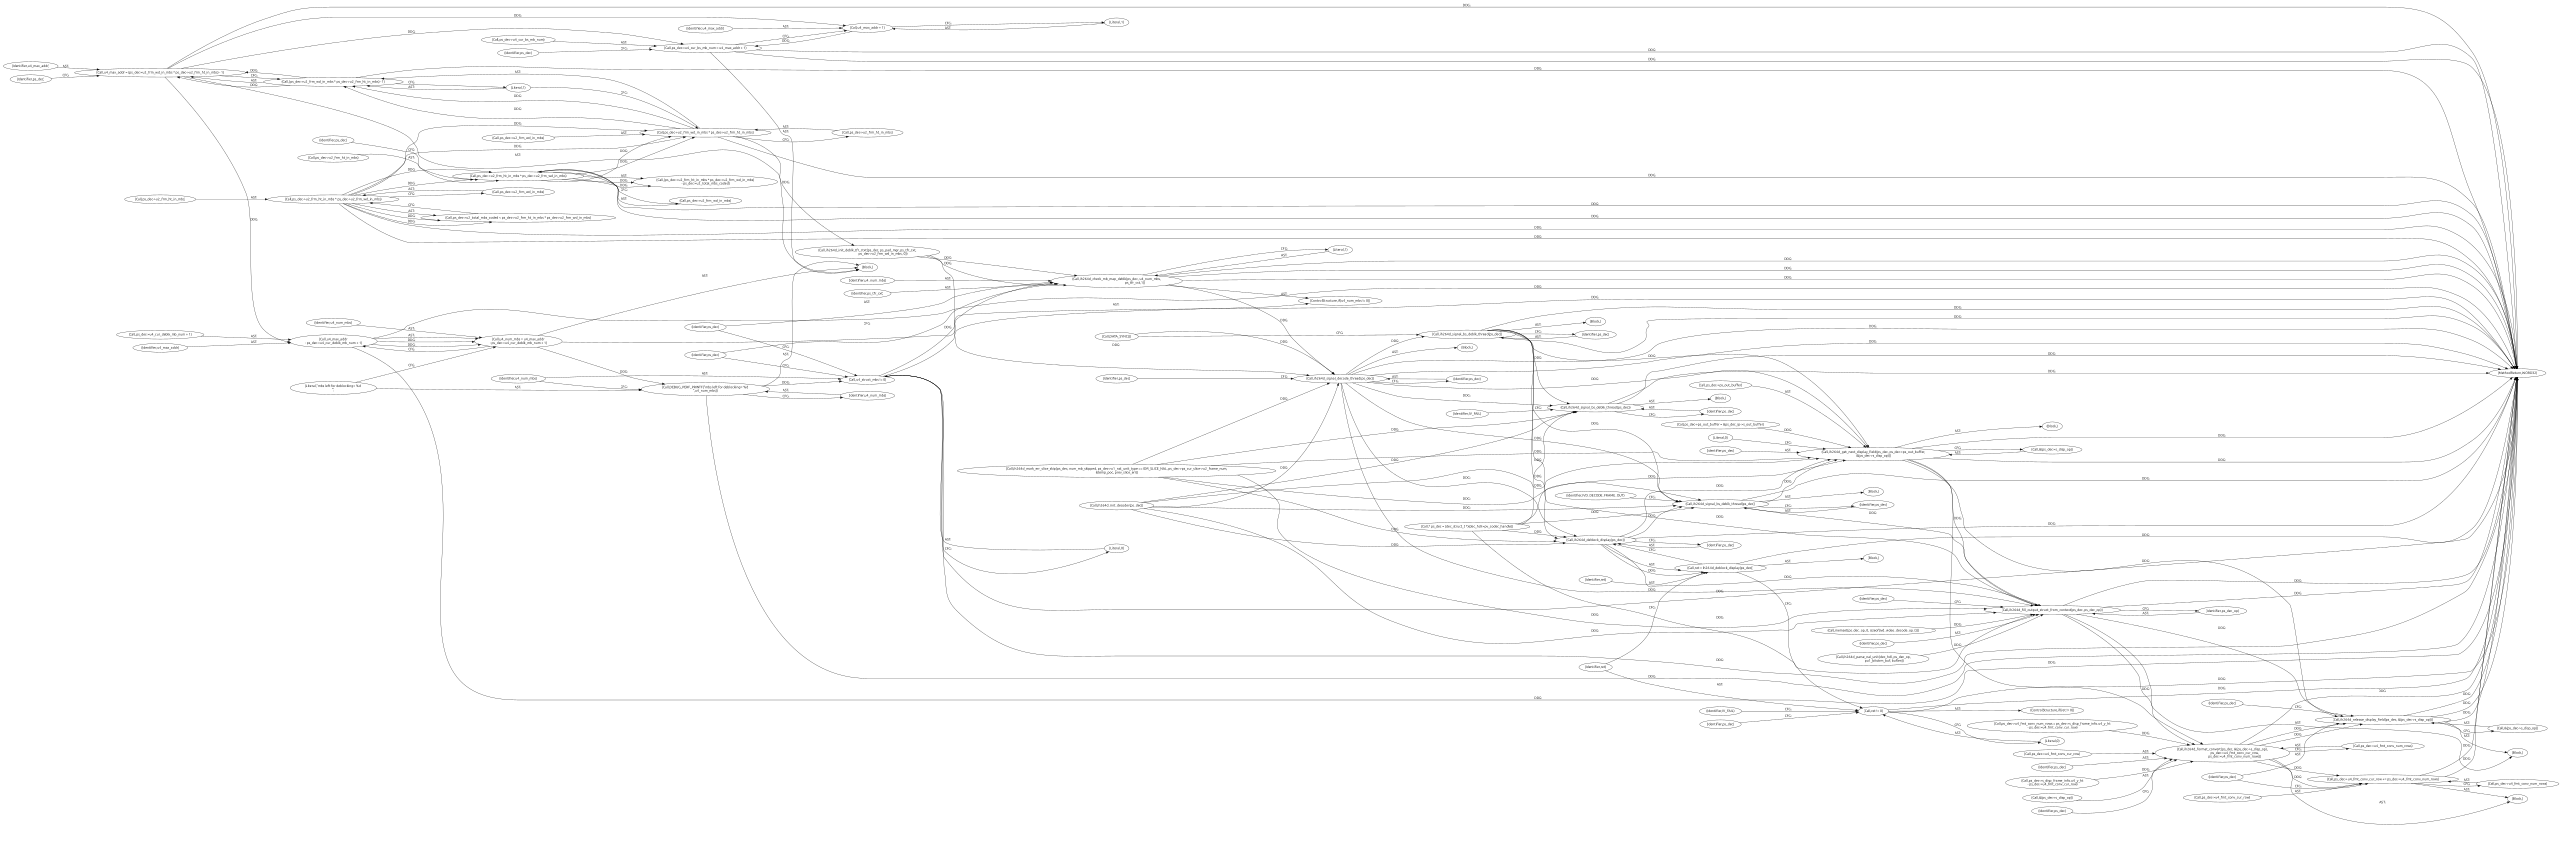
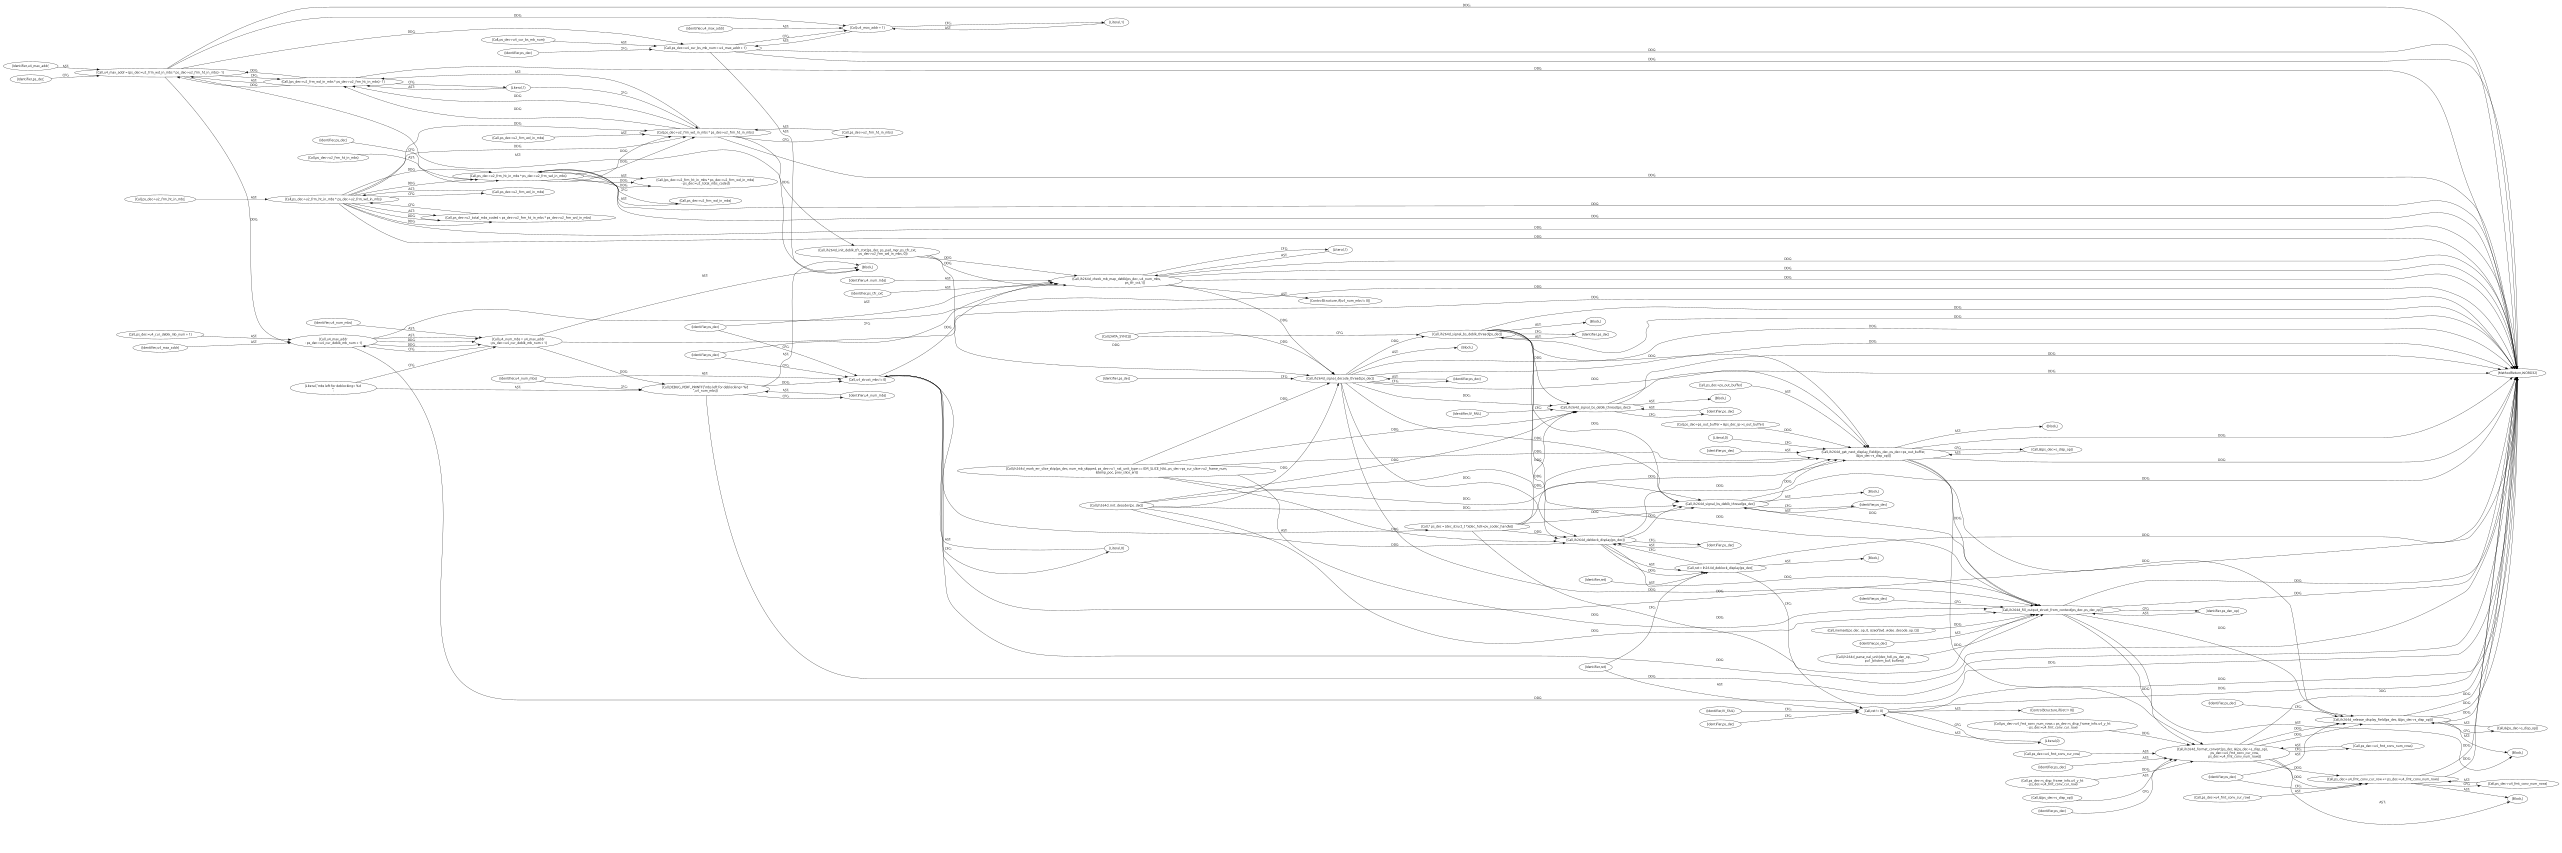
  digraph {
    fontname=Ubuntu
    rankdir=LR
    node [fontname=Ubuntu]
    edge [fontname=Ubuntu]
    n1 [label="(Call,u4_max_addr = (ps_dec->u2_frm_wd_in_mbs * ps_dec->u2_frm_ht_in_mbs) - 1)"]
    n2 [label="(Call,(ps_dec->u2_frm_wd_in_mbs * ps_dec->u2_frm_ht_in_mbs) - 1)"]
    n3 [label="(Call,ps_dec->u4_cur_bs_mb_num = u4_max_addr + 1)"]
    n4 [label="(Call,u4_max_addr + 1)"]
    n5 [label="(Call,u4_max_addr\n - ps_dec->u4_cur_deblk_mb_num + 1)"]
    n6 [label="(Block,)"]
    n7 [label="(MethodReturn,WORD32)"]
    n8 [label="(Literal,1)"]
    n9 [label="(Literal,1)"]
    n10 [label="(Call,u4_num_mbs = u4_max_addr\n - ps_dec->u4_cur_deblk_mb_num + 1)"]
    n11 [label="(Call,ps_dec->u2_frm_wd_in_mbs * ps_dec->u2_frm_ht_in_mbs)"]
    n12 [label="(Call,ps_dec->u2_frm_ht_in_mbs)"]
    n13 [label="(Call,ih264d_init_deblk_tfr_ctxt(ps_dec, ps_pad_mgr, ps_tfr_cxt,\n                                           ps_dec->u2_frm_wd_in_mbs, 0))"]
    n14 [label="(Call,ih264d_check_mb_map_deblk(ps_dec, u4_num_mbs,\n                                                   ps_tfr_cxt,1))"]
    n15 [label="(Call,ih264d_signal_decode_thread(ps_dec))"]
    n16 [label="(Call,ps_dec->u2_frm_ht_in_mbs * ps_dec->u2_frm_wd_in_mbs)"]
    n17 [label="(Call,ps_dec->u2_frm_ht_in_mbs * ps_dec->u2_frm_wd_in_mbs)"]
    n18 [label="(Call,ps_dec->u2_total_mbs_coded < ps_dec->u2_frm_ht_in_mbs * ps_dec->u2_frm_wd_in_mbs)"]
    n19 [label="(Call,ps_dec->u2_frm_wd_in_mbs)"]
    n20 [label="(Call,(ps_dec->u2_frm_ht_in_mbs * ps_dec->u2_frm_wd_in_mbs)\n - ps_dec->u2_total_mbs_coded)"]
    n21 [label="(Call,ps_dec->u2_frm_wd_in_mbs)"]
    n22 [label="(Call,DEBUG_PERF_PRINTF(\"mbs left for deblocking= %d \n\",u4_num_mbs))"]
    n23 [label="(Call,ps_dec->u4_cur_deblk_mb_num + 1)"]
    n24 [label="(Call,u4_struct_mbs != 0)"]
    n25 [label="(Identifier,u4_num_mbs)"]
    n26 [label="(Literal,0)"]
    n27 [label="(ControlStructure,if(u4_num_mbs != 0))"]
    n28 [label="(Literal,1)"]
    n29 [label="(Call,ih264d_signal_bs_deblk_thread(ps_dec))"]
    n30 [label="(Call,ih264d_signal_bs_deblk_thread(ps_dec))"]
    n31 [label="(Call,ih264d_deblock_display(ps_dec))"]
    n32 [label="(Call,ih264d_signal_bs_deblk_thread(ps_dec))"]
    n33 [label="(Call,ih264d_get_next_display_field(ps_dec, ps_dec->ps_out_buffer,\n &(ps_dec->s_disp_op)))"]
    n34 [label="(Call,ih264d_fill_output_struct_from_context(ps_dec, ps_dec_op))"]
    n35 [label="(Identifier,ps_dec)"]
    n36 [label="(Block,)"]
    n37 [label="(Block,)"]
    n38 [label="(Identifier,ps_dec)"]
    n39 [label="(Block,)"]
    n40 [label="(Identifier,ps_dec)"]
    n41 [label="(Call,ret = ih264d_deblock_display(ps_dec))"]
    n42 [label="(Identifier,ps_dec)"]
    n43 [label="(Block,)"]
    n44 [label="(Identifier,ps_dec)"]
    n45 [label="(Call,ih264d_format_convert(ps_dec, &(ps_dec->s_disp_op),\n                                  ps_dec->u4_fmt_conv_cur_row,\n                                  ps_dec->u4_fmt_conv_num_rows))"]
    n46 [label="(Call,ih264d_release_display_field(ps_dec, &(ps_dec->s_disp_op)))"]
    n47 [label="(Call,&(ps_dec->s_disp_op))"]
    n48 [label="(Block,)"]
    n49 [label="(Identifier,ps_dec_op)"]
    n50 [label="(Block,)"]
    n51 [label="(Call,ret != 0)"]
    n52 [label="(Block,)"]
    n53 [label="(ControlStructure,if(ret != 0))"]
    n54 [label="(Literal,0)"]
    n55 [label="(Call,ps_dec->u4_fmt_conv_cur_row += ps_dec->u4_fmt_conv_num_rows)"]
    n56 [label="(Call,ps_dec->u4_fmt_conv_num_rows)"]
    n57 [label="(Block,)"]
    n58 [label="(Call,&(ps_dec->s_disp_op))"]
    n59 [label="(Call,ps_dec->u4_fmt_conv_num_rows)"]
-   n60 [label="(Identifier,IVD_DECODE_FRAME_OUT)"]
    n61 [label="(Identifier,u4_num_mbs)"]
    n62 [label="(Identifier,ret)"]
    n63 [label="(Call,ps_dec->u2_frm_ht_in_mbs)"]
    n64 [label="(Identifier,ps_dec)"]
    n65 [label="(Identifier,ps_dec)"]
    n66 [label="(Identifier,u4_num_mbs)"]
    n67 [label="(Identifier,IV_FAIL)"]
    n68 [label="(Identifier,ps_tfr_cxt)"]
    n69 [label="(Call,ps_dec->s_disp_frame_info.u4_y_ht\n - ps_dec->u4_fmt_conv_cur_row)"]
    n70 [label="(Identifier,IV_FAIL)"]
    n71 [label="(Literal,\"mbs left for deblocking= %d \n\")"]
    n72 [label="(Identifier,ps_dec)"]
    n73 [label="(Identifier,u4_max_addr)"]
    n74 [label="(Identifier,ps_dec)"]
    n75 [label="(Identifier,u4_num_mbs)"]
    n76 [label="(Call,ps_dec->u4_cur_bs_mb_num)"]
    n77 [label="(Call,&(ps_dec->s_disp_op))"]
    n78 [label="(Identifier,u4_max_addr)"]
    n79 [label="(Call,ps_dec->ps_out_buffer)"]
    n80 [label="(Identifier,ps_dec)"]
    n81 [label="(Call,ps_dec->ps_out_buffer = &ps_dec_ip->s_out_buffer)"]
    n82 [label="(Literal,0)"]
    n83 [label="(Call,ps_dec->u2_frm_wd_in_mbs)"]
    n84 [label="(Call,memset(ps_dec_op, 0, sizeof(ivd_video_decode_op_t)))"]
    n85 [label="(Identifier,ps_dec)"]
    n86 [label="(Identifier,ps_dec)"]
    n87 [label="(Identifier,ps_dec)"]
    n88 [label="(Call,ps_dec->u2_frm_ht_in_mbs)"]
    n89 [label="(Call,ps_dec->u4_fmt_conv_cur_row)"]
    n90 [label="(Identifier,ret)"]
    n91 [label="(Call,ih264d_mark_err_slice_skip(ps_dec, num_mb_skipped, ps_dec->u1_nal_unit_type == IDR_SLICE_NAL, ps_dec->ps_cur_slice->u2_frame_num,\n &temp_poc, prev_slice_err))"]
    n92 [label="(Call,ps_dec->u4_fmt_conv_num_rows = ps_dec->s_disp_frame_info.u4_y_ht\n - ps_dec->u4_fmt_conv_cur_row)"]
    n93 [label="(Identifier,ps_dec)"]
    n94 [label="(Call,ih264d_init_decoder(ps_dec))"]
    n95 [label="(Call,ih264d_parse_nal_unit(dec_hdl, ps_dec_op,\n                              pu1_bitstrm_buf, buflen))"]
    n96 [label="(Identifier,ps_dec)"]
    n97 [label="(Call,DATA_SYNC())"]
    n98 [label="(Identifier,ps_dec)"]
    n99 [label="(Call,* ps_dec = (dec_struct_t *)(dec_hdl->pv_codec_handle))"]
    n100 [label="(Identifier,u4_max_addr)"]
    n101 [label="(Identifier,ps_dec)"]
    n102 [label="(Identifier,ps_dec)"]
    n103 [label="(Call,ps_dec->u4_fmt_conv_cur_row)"]
    n104 [label="(Identifier,ps_dec)"]
    n1 -> n2 [label="CFG: "]
    n1 -> n3 [label="DDG: "]
    n1 -> n4 [label="DDG: "]
    n1 -> n5 [label="DDG: "]
    n1 -> n6 [label="AST: "]
    n1 -> n7 [label="DDG: "]
    n2 -> n1 [label="AST: "]
    n2 -> n1 [label="DDG: "]
    n2 -> n1 [label="DDG: "]
    n2 -> n7 [label="DDG: "]
    n2 -> n8 [label="CFG: "]
    n3 -> n4 [label="CFG: "]
    n3 -> n6 [label="AST: "]
    n3 -> n7 [label="DDG: "]
    n3 -> n7 [label="DDG: "]
-   n4 -> n3 [label="DDG: "]
+   n4 -> n3 [label="AST: "]
    n4 -> n9 [label="CFG: "]
    n5 -> n7 [label="DDG: "]
    n5 -> n7 [label="DDG: "]
    n5 -> n10 [label="AST: "]
    n5 -> n10 [label="DDG: "]
    n5 -> n10 [label="DDG: "]
    n8 -> n2 [label="AST: "]
    n8 -> n11 [label="CFG: "]
    n9 -> n4 [label="AST: "]
    n10 -> n5 [label="CFG: "]
    n10 -> n6 [label="AST: "]
    n10 -> n7 [label="DDG: "]
    n10 -> n22 [label="DDG: "]
    n11 -> n2 [label="AST: "]
    n11 -> n2 [label="DDG: "]
    n11 -> n2 [label="DDG: "]
    n11 -> n7 [label="DDG: "]
    n11 -> n12 [label="CFG: "]
    n11 -> n13 [label="DDG: "]
    n12 -> n11 [label="AST: "]
    n13 -> n14 [label="DDG: "]
    n13 -> n14 [label="DDG: "]
    n13 -> n15 [label="DDG: "]
    n14 -> n7 [label="DDG: "]
    n14 -> n7 [label="DDG: "]
    n14 -> n7 [label="DDG: "]
    n14 -> n15 [label="DDG: "]
    n14 -> n27 [label="AST: "]
    n14 -> n28 [label="CFG: "]
    n15 -> n7 [label="DDG: "]
    n15 -> n7 [label="DDG: "]
    n15 -> n29 [label="DDG: "]
    n15 -> n30 [label="DDG: "]
    n15 -> n31 [label="DDG: "]
    n15 -> n32 [label="DDG: "]
    n15 -> n33 [label="DDG: "]
    n15 -> n34 [label="DDG: "]
    n15 -> n35 [label="CFG: "]
    n15 -> n36 [label="AST: "]
    n16 -> n7 [label="DDG: "]
    n16 -> n7 [label="DDG: "]
    n16 -> n11 [label="DDG: "]
    n16 -> n11 [label="DDG: "]
    n16 -> n17 [label="DDG: "]
    n16 -> n17 [label="DDG: "]
    n16 -> n18 [label="AST: "]
    n16 -> n18 [label="DDG: "]
    n16 -> n18 [label="DDG: "]
    n16 -> n19 [label="CFG: "]
    n17 -> n7 [label="DDG: "]
    n17 -> n7 [label="DDG: "]
    n17 -> n11 [label="DDG: "]
    n17 -> n11 [label="DDG: "]
    n17 -> n20 [label="AST: "]
    n17 -> n20 [label="DDG: "]
    n17 -> n20 [label="DDG: "]
    n17 -> n21 [label="CFG: "]
    n18 -> n16 [label="CFG: "]
    n19 -> n16 [label="AST: "]
    n21 -> n17 [label="AST: "]
    n22 -> n6 [label="AST: "]
    n22 -> n7 [label="DDG: "]
    n22 -> n24 [label="DDG: "]
    n22 -> n25 [label="CFG: "]
    n23 -> n5 [label="AST: "]
    n24 -> n7 [label="DDG: "]
    n24 -> n7 [label="DDG: "]
    n24 -> n14 [label="DDG: "]
    n24 -> n26 [label="CFG: "]
-   n24 -> n27 [label="AST: "]
+   n24 -> n99 [label="AST: "]
    n25 -> n22 [label="AST: "]
    n26 -> n24 [label="AST: "]
    n28 -> n14 [label="AST: "]
    n29 -> n7 [label="DDG: "]
    n29 -> n7 [label="DDG: "]
    n29 -> n30 [label="DDG: "]
    n29 -> n31 [label="DDG: "]
    n29 -> n32 [label="DDG: "]
    n29 -> n33 [label="DDG: "]
    n29 -> n34 [label="DDG: "]
    n29 -> n37 [label="AST: "]
    n29 -> n38 [label="CFG: "]
    n30 -> n7 [label="DDG: "]
    n30 -> n7 [label="DDG: "]
    n30 -> n39 [label="AST: "]
    n30 -> n40 [label="CFG: "]
-   n31 -> n7 [label="DDG: "]
    n31 -> n32 [label="DDG: "]
    n31 -> n33 [label="DDG: "]
    n31 -> n34 [label="DDG: "]
    n31 -> n41 [label="AST: "]
    n31 -> n41 [label="DDG: "]
    n31 -> n42 [label="CFG: "]
    n32 -> n7 [label="DDG: "]
    n32 -> n33 [label="DDG: "]
    n32 -> n34 [label="DDG: "]
    n32 -> n43 [label="AST: "]
    n32 -> n44 [label="CFG: "]
    n33 -> n7 [label="DDG: "]
    n33 -> n7 [label="DDG: "]
    n33 -> n34 [label="DDG: "]
    n33 -> n45 [label="DDG: "]
    n33 -> n46 [label="DDG: "]
    n33 -> n47 [label="CFG: "]
    n33 -> n48 [label="AST: "]
    n34 -> n7 [label="DDG: "]
    n34 -> n7 [label="DDG: "]
    n34 -> n45 [label="DDG: "]
    n34 -> n46 [label="DDG: "]
    n34 -> n49 [label="CFG: "]
    n34 -> n50 [label="AST: "]
    n35 -> n15 [label="AST: "]
    n38 -> n29 [label="AST: "]
    n40 -> n30 [label="AST: "]
    n41 -> n7 [label="DDG: "]
    n41 -> n31 [label="CFG: "]
    n41 -> n51 [label="CFG: "]
    n41 -> n52 [label="AST: "]
    n42 -> n31 [label="AST: "]
    n44 -> n32 [label="AST: "]
    n45 -> n7 [label="DDG: "]
    n45 -> n46 [label="DDG: "]
    n45 -> n46 [label="DDG: "]
    n45 -> n55 [label="DDG: "]
    n45 -> n55 [label="DDG: "]
    n45 -> n56 [label="CFG: "]
    n45 -> n57 [label="AST: "]
    n46 -> n7 [label="DDG: "]
    n46 -> n7 [label="DDG: "]
    n46 -> n7 [label="DDG: "]
    n46 -> n50 [label="AST: "]
    n46 -> n58 [label="CFG: "]
    n47 -> n33 [label="AST: "]
    n49 -> n34 [label="AST: "]
    n51 -> n7 [label="DDG: "]
    n51 -> n7 [label="DDG: "]
    n51 -> n53 [label="AST: "]
    n51 -> n54 [label="CFG: "]
    n54 -> n51 [label="AST: "]
    n55 -> n7 [label="DDG: "]
    n55 -> n7 [label="DDG: "]
    n55 -> n57 [label="AST: "]
    n55 -> n59 [label="CFG: "]
    n56 -> n45 [label="AST: "]
    n58 -> n46 [label="AST: "]
    n59 -> n55 [label="AST: "]
-   n60 -> n32 [label="CFG: "]
    n61 -> n10 [label="AST: "]
    n62 -> n41 [label="AST: "]
    n63 -> n17 [label="AST: "]
    n64 -> n45 [label="AST: "]
    n65 -> n51 [label="CFG: "]
    n66 -> n14 [label="AST: "]
    n67 -> n51 [label="CFG: "]
    n68 -> n14 [label="AST: "]
    n69 -> n45 [label="DDG: "]
    n70 -> n30 [label="CFG: "]
    n71 -> n10 [label="CFG: "]
    n71 -> n22 [label="AST: "]
    n72 -> n34 [label="CFG: "]
    n73 -> n1 [label="AST: "]
    n74 -> n14 [label="CFG: "]
    n74 -> n24 [label="CFG: "]
    n75 -> n22 [label="CFG: "]
    n75 -> n24 [label="AST: "]
    n76 -> n3 [label="AST: "]
    n77 -> n45 [label="AST: "]
    n78 -> n4 [label="AST: "]
    n79 -> n33 [label="AST: "]
    n80 -> n1 [label="CFG: "]
    n81 -> n33 [label="DDG: "]
    n82 -> n33 [label="CFG: "]
    n83 -> n11 [label="AST: "]
    n84 -> n34 [label="DDG: "]
    n85 -> n45 [label="CFG: "]
    n86 -> n17 [label="CFG: "]
    n87 -> n14 [label="AST: "]
    n87 -> n24 [label="CFG: "]
    n88 -> n16 [label="AST: "]
    n89 -> n55 [label="AST: "]
    n90 -> n41 [label="CFG: "]
    n90 -> n51 [label="AST: "]
    n91 -> n15 [label="DDG: "]
    n91 -> n30 [label="DDG: "]
    n91 -> n31 [label="DDG: "]
    n91 -> n32 [label="DDG: "]
    n91 -> n33 [label="DDG: "]
    n91 -> n34 [label="DDG: "]
    n92 -> n45 [label="DDG: "]
    n93 -> n34 [label="AST: "]
    n94 -> n15 [label="DDG: "]
    n94 -> n30 [label="DDG: "]
    n94 -> n31 [label="DDG: "]
    n94 -> n32 [label="DDG: "]
    n94 -> n33 [label="DDG: "]
    n94 -> n34 [label="DDG: "]
    n95 -> n34 [label="DDG: "]
    n96 -> n33 [label="AST: "]
    n97 -> n15 [label="DDG: "]
    n97 -> n29 [label="CFG: "]
    n98 -> n46 [label="CFG: "]
    n99 -> n30 [label="DDG: "]
    n99 -> n31 [label="DDG: "]
    n99 -> n32 [label="DDG: "]
    n99 -> n33 [label="DDG: "]
    n99 -> n34 [label="DDG: "]
    n100 -> n5 [label="AST: "]
    n101 -> n3 [label="CFG: "]
    n102 -> n15 [label="CFG: "]
    n103 -> n45 [label="AST: "]
    n104 -> n46 [label="AST: "]
    n104 -> n55 [label="CFG: "]
  }
